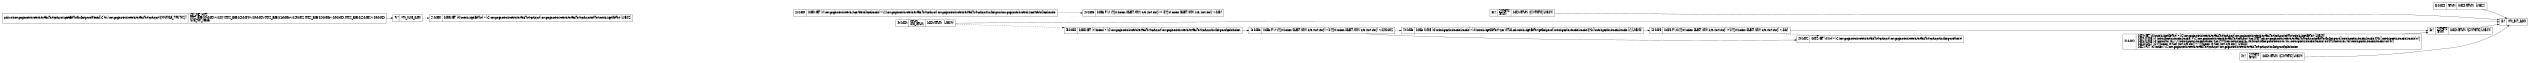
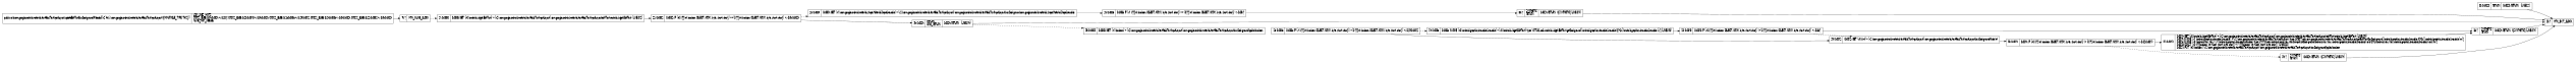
  digraph {
    fontname="Patrick Hand"
    rankdir=LR
    node [fontname="Patrick Hand" shape=record]
    edge [fontname="Patrick Hand"]
    n1 [label="{19\:\ ?|MTH_INLINE_BLOCK\l}"]
    n2 [label="{21\:\ 0x0000|0x0000: IGET  (r0 I:android.widget.EditText) = (r2 I:com.google.android.material.textfield.TextInputLayout) com.google.android.material.textfield.TextInputLayout.editText android.widget.EditText  (LINE:812)\l}"]
+   n3 [label="{22\:\ 0x0002|0x0002: IF  (r0 I:??[int, boolean, OBJECT, ARRAY, byte, short, char]) == (0 ??[int, boolean, OBJECT, ARRAY, byte, short, char])  \-\> B:34:0x0024 \l}"]
    n4 [label="{23\:\ 0x0004|0x0004: IGET  (r1 I:com.google.android.material.shape.MaterialShapeDrawable) = (r2 I:com.google.android.material.textfield.TextInputLayout) com.google.android.material.textfield.TextInputLayout.boxBackground com.google.android.material.shape.MaterialShapeDrawable \l}"]
    n5 [label="{34\:\ 0x0024|RETURN\lORIG_RETURN\l|0x0024: RETURN    (LINE:817)\l}"]
    n6 [label="{24\:\ 0x0006|0x0006: IF  (r1 I:??[int, boolean, OBJECT, ARRAY, byte, short, char]) == (0 ??[int, boolean, OBJECT, ARRAY, byte, short, char])  \-\> B:35:? \l}"]
    n7 [label="{25\:\ 0x0008|0x0008: IGET  (r1 I:boolean) = (r2 I:com.google.android.material.textfield.TextInputLayout) com.google.android.material.textfield.TextInputLayout.boxBackgroundApplied boolean \l}"]
    n8 [label="{20\:\ ?|MTH_EXIT_BLOCK\l}"]
    n9 [label="{35\:\ ?|SYNTHETIC\lRETURN\l|0x0024: RETURN   A[SYNTHETIC] (LINE:817)\l}"]
    n10 [label="{26\:\ 0x000a|0x000a: IF  (r1 I:??[int, boolean, OBJECT, ARRAY, byte, short, char]) != (0 ??[int, boolean, OBJECT, ARRAY, byte, short, char])  \-\> B:29:0x0012 \l}"]
    n11 [label="{27\:\ 0x000c|0x000c: INVOKE  (r0 I:android.graphics.drawable.Drawable) = (r0 I:android.widget.EditText) type: VIRTUAL call: android.widget.EditText.getBackground():android.graphics.drawable.Drawable A[MD:():android.graphics.drawable.Drawable (s)] (LINE:815)\l}"]
    n12 [label="{29\:\ 0x0012|0x0012: IGET  (r0 I:int) = (r2 I:com.google.android.material.textfield.TextInputLayout) com.google.android.material.textfield.TextInputLayout.boxBackgroundMode int \l}"]
    n13 [label="{28\:\ 0x0010|0x0010: IF  (r0 I:??[int, boolean, OBJECT, ARRAY, byte, short, char]) != (0 ??[int, boolean, OBJECT, ARRAY, byte, short, char])  \-\> B:36:? \l}"]
+   n14 [label="{30\:\ 0x0014|0x0014: IF  (r0 I:??[int, boolean, OBJECT, ARRAY, byte, short, char]) != (0 ??[int, boolean, OBJECT, ARRAY, byte, short, char])  \-\> B:32:0x0017 \l}"]
    n15 [label="{36\:\ ?|SYNTHETIC\lRETURN\l|0x0024: RETURN   A[SYNTHETIC] (LINE:817)\l}"]
    n16 [label="{32\:\ 0x0017|0x0017: IGET  (r0 I:android.widget.EditText) = (r2 I:com.google.android.material.textfield.TextInputLayout) com.google.android.material.textfield.TextInputLayout.editText android.widget.EditText  (LINE:819)\l0x0019: INVOKE  (r1 I:android.graphics.drawable.Drawable) = (r2 I:com.google.android.material.textfield.TextInputLayout) type: DIRECT call: com.google.android.material.textfield.TextInputLayout.getEditTextBoxBackground():android.graphics.drawable.Drawable A[MD:():android.graphics.drawable.Drawable (m)]\l0x001d: INVOKE  (r0 I:android.view.View), (r1 I:android.graphics.drawable.Drawable) type: STATIC call: androidx.core.view.ViewCompat.setBackground(android.view.View, android.graphics.drawable.Drawable):void A[MD:(android.view.View, android.graphics.drawable.Drawable):void (m)]\l0x0020: CONST  (r0 I:??[boolean, int, float, short, byte, char]) = (1 ??[boolean, int, float, short, byte, char])  (LINE:820)\l0x0021: IPUT  (r0 I:boolean), (r2 I:com.google.android.material.textfield.TextInputLayout) com.google.android.material.textfield.TextInputLayout.boxBackgroundApplied boolean \l}"]
    n17 [label="{37\:\ ?|SYNTHETIC\lRETURN\l|0x0024: RETURN   A[SYNTHETIC] (LINE:817)\l}"]
    n18 [label="{33\:\ 0x0023|RETURN\l|0x0023: RETURN    (LINE:821)\l}"]
    n19 [label="{public void com.google.android.material.textfield.TextInputLayout.updateEditTextBoxBackgroundIfNeeded((r2 'this' I:com.google.android.material.textfield.TextInputLayout A[IMMUTABLE_TYPE, THIS]))  | USE_LINES_HINTS\lCROSS_EDGE: B:34:0x0024 \-\> B:20:?, CROSS_EDGE: B:28:0x0010 \-\> B:34:0x0024, CROSS_EDGE: B:26:0x000a \-\> B:29:0x0012, CROSS_EDGE: B:24:0x0006 \-\> B:34:0x0024, CROSS_EDGE: B:22:0x0002 \-\> B:34:0x0024\lINLINE_NOT_NEEDED\l}"]
    n1 -> n2 [style=dashed]
+   n2 -> n3
+   n3 -> n4 [style=dashed]
+   n3 -> n5
    n4 -> n6
    n5 -> n7 [style=dashed]
    n5 -> n8
-   n7 -> n10
+   n6 -> n9
    n9 -> n8
    n10 -> n11 [style=dashed]
    n10 -> n12
    n11 -> n13
+   n12 -> n14
    n13 -> n12 [style=dashed]
    n13 -> n15
+   n14 -> n16
+   n14 -> n17 [style=dashed]
    n15 -> n8
    n16 -> n15
    n17 -> n8
    n18 -> n8
    n19 -> n1
  }
